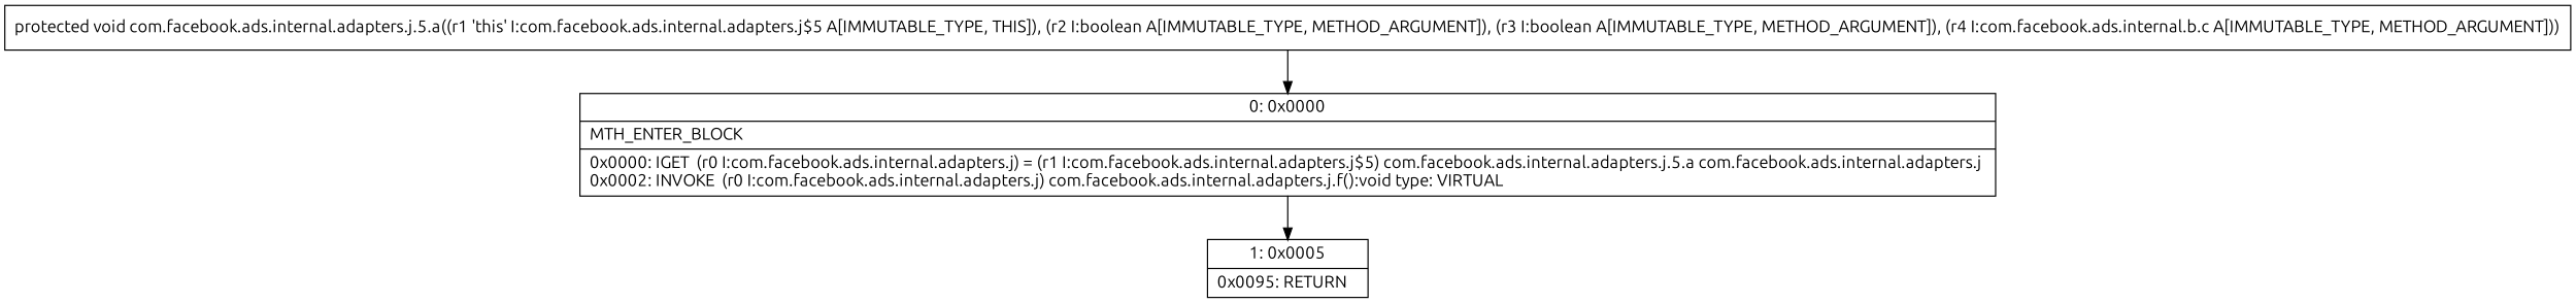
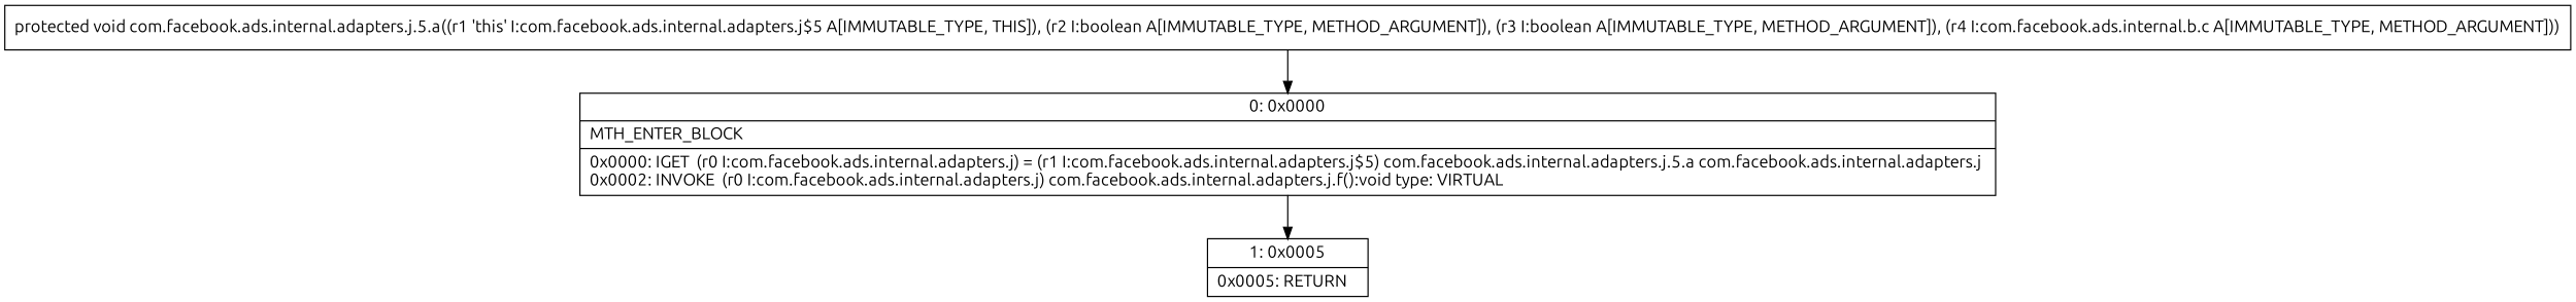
  digraph {
    fontname=Ubuntu
    node [shape=record fontname=Ubuntu]
    edge [fontname=Ubuntu]
    n1 [label="{0\:\ 0x0000|MTH_ENTER_BLOCK\l|0x0000: IGET  (r0 I:com.facebook.ads.internal.adapters.j) = (r1 I:com.facebook.ads.internal.adapters.j$5) com.facebook.ads.internal.adapters.j.5.a com.facebook.ads.internal.adapters.j \l0x0002: INVOKE  (r0 I:com.facebook.ads.internal.adapters.j) com.facebook.ads.internal.adapters.j.f():void type: VIRTUAL \l}"]
-   n2 [label="{1\:\ 0x0005|0x0095: RETURN   \l}"]
+   n2 [label="{1\:\ 0x0005|0x0005: RETURN   \l}"]
    n3 [label="{protected void com.facebook.ads.internal.adapters.j.5.a((r1 'this' I:com.facebook.ads.internal.adapters.j$5 A[IMMUTABLE_TYPE, THIS]), (r2 I:boolean A[IMMUTABLE_TYPE, METHOD_ARGUMENT]), (r3 I:boolean A[IMMUTABLE_TYPE, METHOD_ARGUMENT]), (r4 I:com.facebook.ads.internal.b.c A[IMMUTABLE_TYPE, METHOD_ARGUMENT])) }"]
    n1 -> n2
    n3 -> n1
  }
